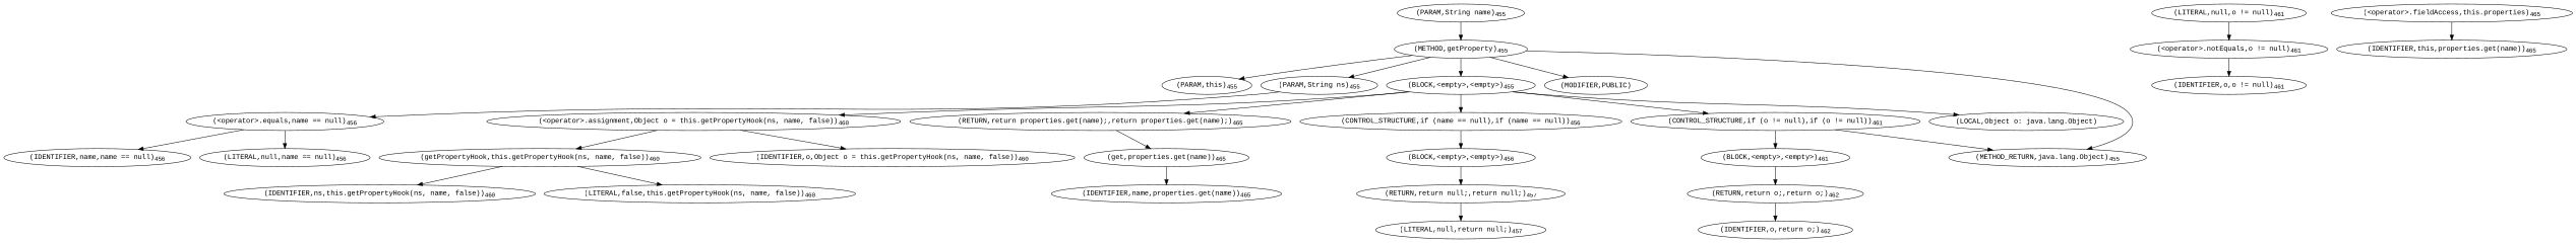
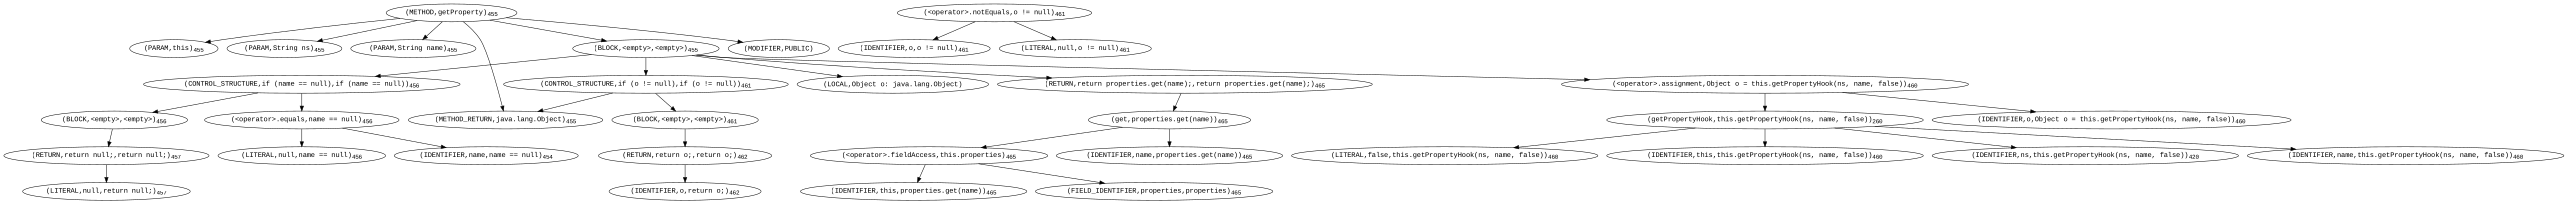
  digraph {
    fontname="Liberation Mono"
    node [fontname="Liberation Mono"]
    edge [fontname="Liberation Mono"]
    n1 [label=<(METHOD,getProperty)<SUB>455</SUB>>]
    n2 [label=<(PARAM,this)<SUB>455</SUB>>]
    n3 [label=<(PARAM,String ns)<SUB>455</SUB>>]
    n4 [label=<(PARAM,String name)<SUB>455</SUB>>]
    n5 [label=<(BLOCK,&lt;empty&gt;,&lt;empty&gt;)<SUB>455</SUB>>]
    n6 [label=<(MODIFIER,PUBLIC)>]
    n7 [label=<(METHOD_RETURN,java.lang.Object)<SUB>455</SUB>>]
    n8 [label=<(CONTROL_STRUCTURE,if (name == null),if (name == null))<SUB>456</SUB>>]
    n9 [label=<(LOCAL,Object o: java.lang.Object)>]
    n10 [label=<(&lt;operator&gt;.assignment,Object o = this.getPropertyHook(ns, name, false))<SUB>460</SUB>>]
    n11 [label=<(CONTROL_STRUCTURE,if (o != null),if (o != null))<SUB>461</SUB>>]
    n12 [label=<(RETURN,return properties.get(name);,return properties.get(name);)<SUB>465</SUB>>]
    n13 [label=<(&lt;operator&gt;.equals,name == null)<SUB>456</SUB>>]
    n14 [label=<(BLOCK,&lt;empty&gt;,&lt;empty&gt;)<SUB>456</SUB>>]
    n15 [label=<(IDENTIFIER,o,Object o = this.getPropertyHook(ns, name, false))<SUB>460</SUB>>]
-   n16 [label=<(getPropertyHook,this.getPropertyHook(ns, name, false))<SUB>460</SUB>>]
+   n16 [label=<(getPropertyHook,this.getPropertyHook(ns, name, false))<SUB>260</SUB>>]
    n17 [label=<(BLOCK,&lt;empty&gt;,&lt;empty&gt;)<SUB>461</SUB>>]
    n18 [label=<(get,properties.get(name))<SUB>465</SUB>>]
-   n19 [label=<(IDENTIFIER,name,name == null)<SUB>456</SUB>>]
+   n19 [label=<(IDENTIFIER,name,name == null)<SUB>454</SUB>>]
    n20 [label=<(LITERAL,null,name == null)<SUB>456</SUB>>]
    n21 [label=<(RETURN,return null;,return null;)<SUB>457</SUB>>]
    n22 [label=<(LITERAL,null,return null;)<SUB>457</SUB>>]
-   n24 [label=<(IDENTIFIER,ns,this.getPropertyHook(ns, name, false))<SUB>460</SUB>>]
+   n23 [label=<(IDENTIFIER,this,this.getPropertyHook(ns, name, false))<SUB>460</SUB>>]
+   n24 [label=<(IDENTIFIER,ns,this.getPropertyHook(ns, name, false))<SUB>420</SUB>>]
+   n25 [label=<(IDENTIFIER,name,this.getPropertyHook(ns, name, false))<SUB>460</SUB>>]
    n26 [label=<(LITERAL,false,this.getPropertyHook(ns, name, false))<SUB>460</SUB>>]
    n27 [label=<(&lt;operator&gt;.notEquals,o != null)<SUB>461</SUB>>]
    n28 [label=<(IDENTIFIER,o,o != null)<SUB>461</SUB>>]
    n29 [label=<(LITERAL,null,o != null)<SUB>461</SUB>>]
    n30 [label=<(RETURN,return o;,return o;)<SUB>462</SUB>>]
    n31 [label=<(IDENTIFIER,o,return o;)<SUB>462</SUB>>]
    n32 [label=<(&lt;operator&gt;.fieldAccess,this.properties)<SUB>465</SUB>>]
    n33 [label=<(IDENTIFIER,name,properties.get(name))<SUB>465</SUB>>]
    n34 [label=<(IDENTIFIER,this,properties.get(name))<SUB>465</SUB>>]
+   n35 [label=<(FIELD_IDENTIFIER,properties,properties)<SUB>465</SUB>>]
    n1 -> n2
    n1 -> n3
-   n4 -> n1
+   n1 -> n4
    n1 -> n5
    n1 -> n6
    n1 -> n7
    n5 -> n8
    n5 -> n9
    n5 -> n10
    n5 -> n11
    n5 -> n12
-   n3 -> n13
+   n8 -> n13
    n8 -> n14
    n10 -> n15
    n10 -> n16
    n11 -> n7
    n11 -> n17
    n12 -> n18
    n13 -> n19
    n13 -> n20
    n14 -> n21
+   n16 -> n23
    n16 -> n24
+   n16 -> n25
    n16 -> n26
    n17 -> n30
+   n18 -> n32
    n18 -> n33
    n21 -> n22
    n27 -> n28
-   n29 -> n27
+   n27 -> n29
    n30 -> n31
    n32 -> n34
+   n32 -> n35
  }
